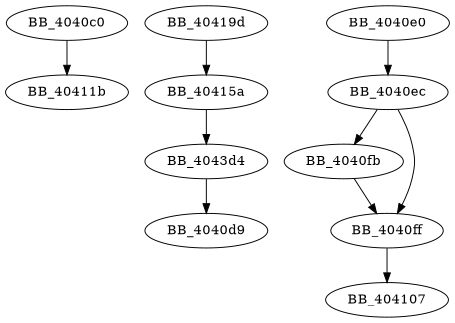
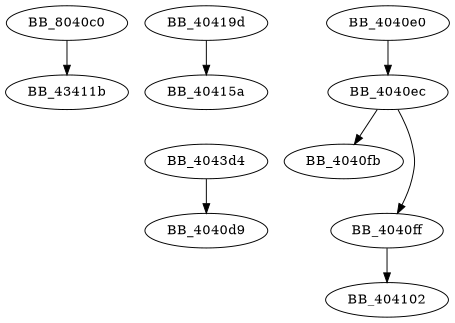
  digraph {
-   BB_4040c0
-   BB_40411b
+   BB_4040c0 [label=BB_8040c0]
+   BB_40411b [label=BB_43411b]
    n3 [label=BB_4043d4]
    BB_4040d9
    BB_4040e0
    BB_4040ec
    BB_4040fb
    BB_4040ff
-   BB_404107
+   BB_404107 [label=BB_404102]
    n10 [label=BB_40419d]
    BB_40415a
    BB_4040c0 -> BB_40411b
    n3 -> BB_4040d9
    BB_4040e0 -> BB_4040ec
    BB_4040ec -> BB_4040fb
    BB_4040ec -> BB_4040ff
-   BB_4040fb -> BB_4040ff
    BB_4040ff -> BB_404107
    n10 -> BB_40415a
-   BB_40415a -> n3
  }
